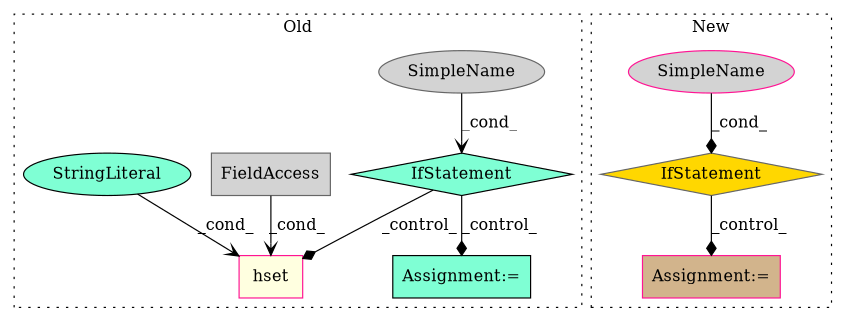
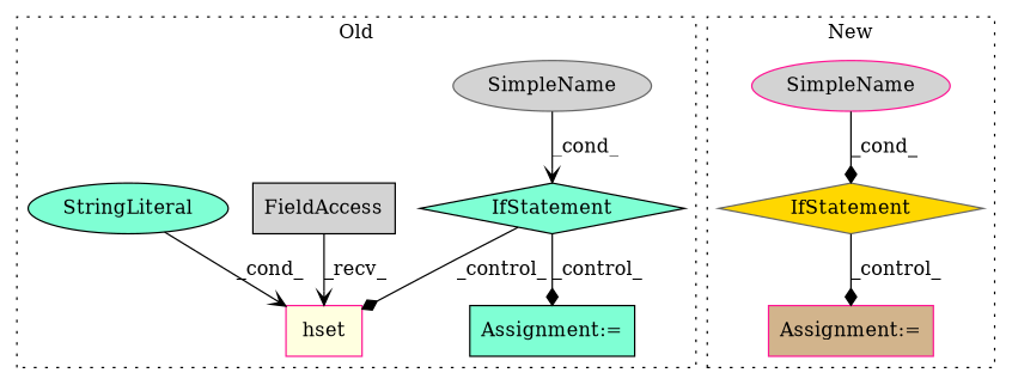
  digraph {
    node [a=25 color=black fillcolor=lightgrey l="4,2" shape=box style=filled]
    edge [arrowhead=diamond]
    n1 [a=32 color=deeppink fillcolor=lightyellow l="5,1" label=hset s="25910,25939"]
-   n2 [a=22 color=gray40 l=6 label=FieldAccess s=25903]
+   n2 [a=22 l=6 label=FieldAccess s=25903]
    n3 [fillcolor=aquamarine label=IfStatement s="25715,25723" shape=diamond]
    n4 [a=42 color=gray40 l=4 label=SimpleName s=25719 shape=ellipse]
    n5 [a=45 fillcolor=aquamarine l=9 label=StringLiteral s=25915 shape=ellipse]
    n6 [a=7 fillcolor=aquamarine l=1 label="Assignment:=" s=25756]
    n7 [color=gray40 fillcolor=gold label=IfStatement s="25498,25507" shape=diamond]
    n8 [a=42 color=deeppink label=SimpleName shape=ellipse l=""]
    n9 [a=7 color=deeppink fillcolor=tan l=1 label="Assignment:=" s=25546]
    subgraph cluster_1 {
      label=Old
      style=dotted
      n1
      n2
      n3
      n4
      n5
      n6
    }
    subgraph cluster_2 {
      label=New
      style=dotted
      n7
      n8
      n9
    }
-   n2 -> n1 [arrowhead=vee label=_cond_]
+   n2 -> n1 [arrowhead=vee label=_recv_]
    n3 -> n1 [label=_control_]
    n3 -> n6 [label=_control_]
    n4 -> n3 [arrowhead=vee label=_cond_]
    n5 -> n1 [arrowhead=vee label=_cond_]
    n7 -> n9 [label=_control_]
    n8 -> n7 [label=_cond_]
  }
